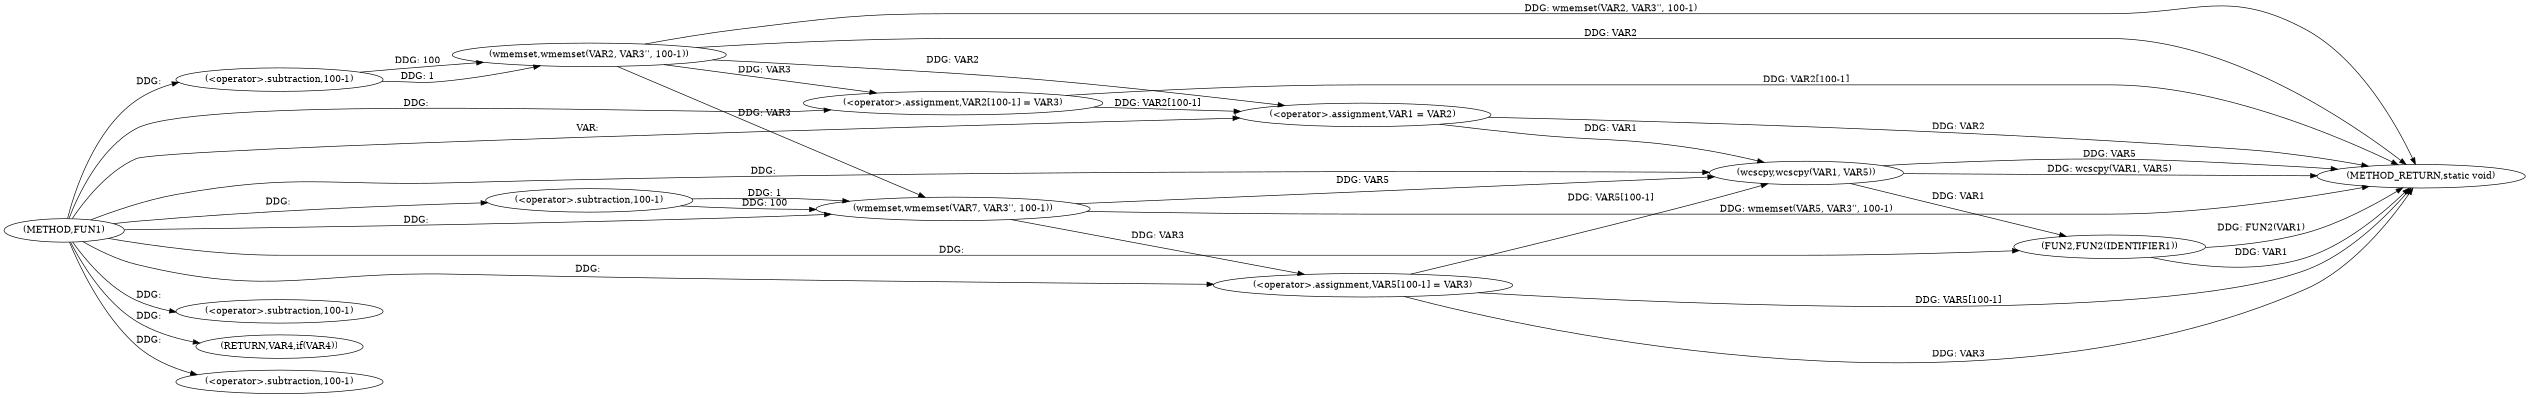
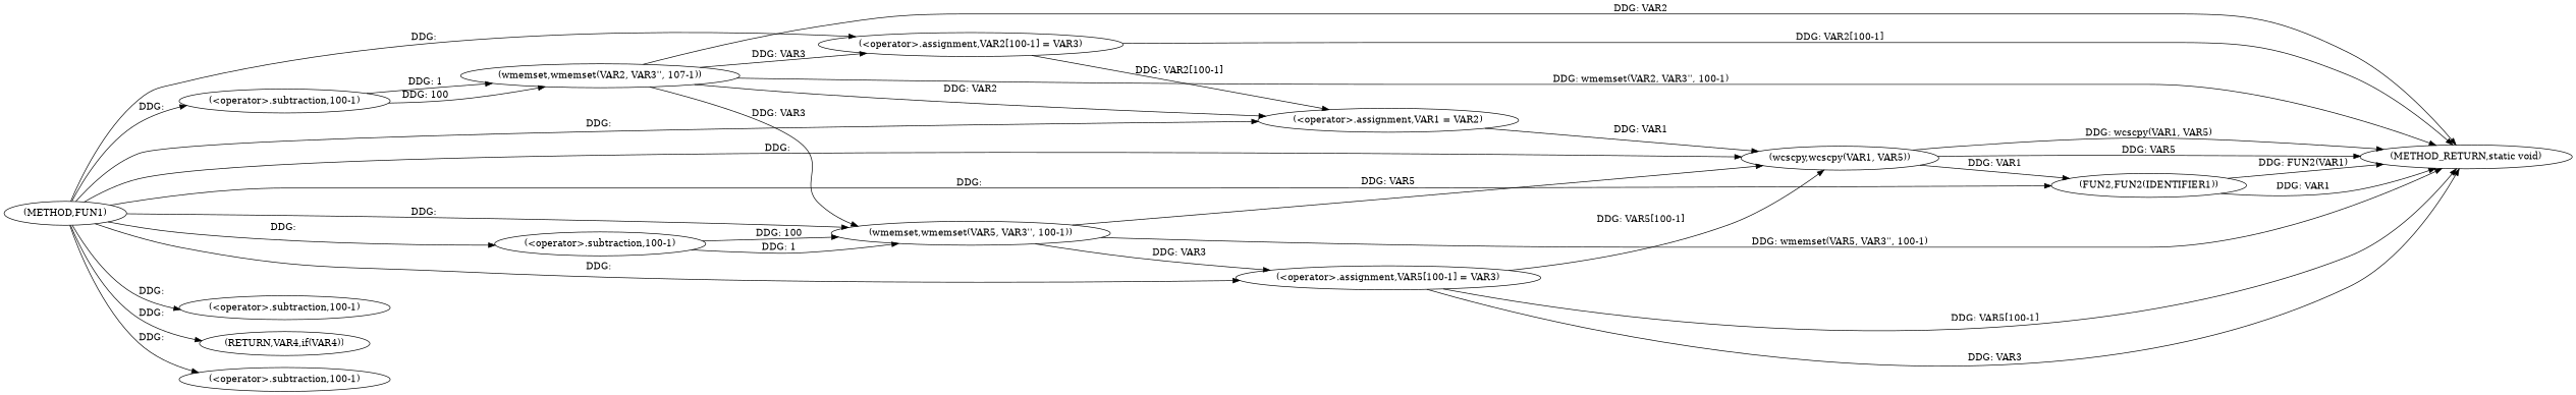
  digraph {
    rankdir=LR
    n1 [label="(METHOD,FUN1)"]
    n2 [label="(<operator>.subtraction,100-1)"]
    n3 [label="(<operator>.assignment,VAR2[100-1] = VAR3)"]
    n4 [label="(<operator>.subtraction,100-1)"]
    n5 [label="(RETURN,VAR4,if(VAR4))"]
    n6 [label="(<operator>.assignment,VAR1 = VAR2)"]
-   n7 [label="(wmemset,wmemset(VAR7, VAR3'', 100-1))"]
+   n7 [label="(wmemset,wmemset(VAR5, VAR3'', 100-1))"]
    n8 [label="(<operator>.subtraction,100-1)"]
    n9 [label="(<operator>.assignment,VAR5[100-1] = VAR3)"]
    n10 [label="(<operator>.subtraction,100-1)"]
    n11 [label="(wcscpy,wcscpy(VAR1, VAR5))"]
    n12 [label="(FUN2,FUN2(IDENTIFIER1))"]
-   n13 [label="(wmemset,wmemset(VAR2, VAR3'', 100-1))"]
+   n13 [label="(wmemset,wmemset(VAR2, VAR3'', 107-1))"]
    n14 [label="(METHOD_RETURN,static void)"]
    n1 -> n2 [label="DDG: "]
    n1 -> n3 [label="DDG: "]
    n1 -> n4 [label="DDG: "]
    n1 -> n5 [label="DDG: "]
-   n1 -> n6 [label="VAR: "]
+   n1 -> n6 [label="DDG: "]
    n1 -> n7 [label="DDG: "]
    n1 -> n8 [label="DDG: "]
    n1 -> n9 [label="DDG: "]
    n1 -> n10 [label="DDG: "]
    n1 -> n11 [label="DDG: "]
    n1 -> n12 [label="DDG: "]
    n2 -> n13 [label="DDG: 100"]
    n2 -> n13 [label="DDG: 1"]
    n3 -> n6 [label="DDG: VAR2[100-1]"]
    n3 -> n14 [label="DDG: VAR2[100-1]"]
    n6 -> n11 [label="DDG: VAR1"]
-   n6 -> n14 [label="DDG: VAR2"]
    n7 -> n9 [label="DDG: VAR3"]
    n7 -> n11 [label="DDG: VAR5"]
    n7 -> n14 [label="DDG: wmemset(VAR5, VAR3'', 100-1)"]
    n8 -> n7 [label="DDG: 100"]
    n8 -> n7 [label="DDG: 1"]
    n9 -> n11 [label="DDG: VAR5[100-1]"]
    n9 -> n14 [label="DDG: VAR3"]
    n9 -> n14 [label="DDG: VAR5[100-1]"]
    n11 -> n12 [label="DDG: VAR1"]
    n11 -> n14 [label="DDG: VAR5"]
    n11 -> n14 [label="DDG: wcscpy(VAR1, VAR5)"]
    n12 -> n14 [label="DDG: VAR1"]
    n12 -> n14 [label="DDG: FUN2(VAR1)"]
    n13 -> n3 [label="DDG: VAR3"]
    n13 -> n6 [label="DDG: VAR2"]
    n13 -> n7 [label="DDG: VAR3"]
    n13 -> n14 [label="DDG: wmemset(VAR2, VAR3'', 100-1)"]
    n13 -> n14 [label="DDG: VAR2"]
  }
